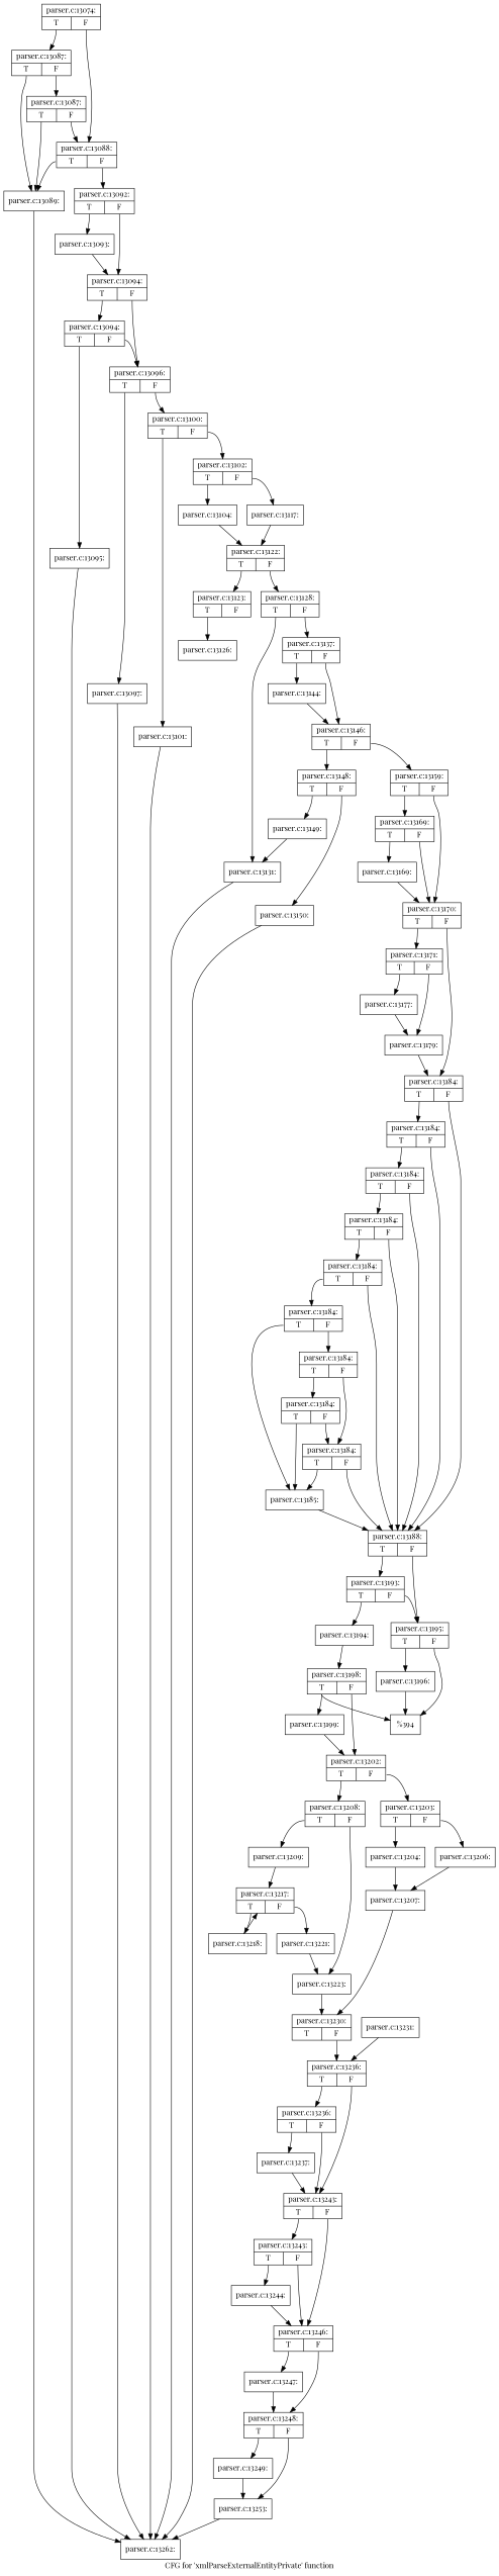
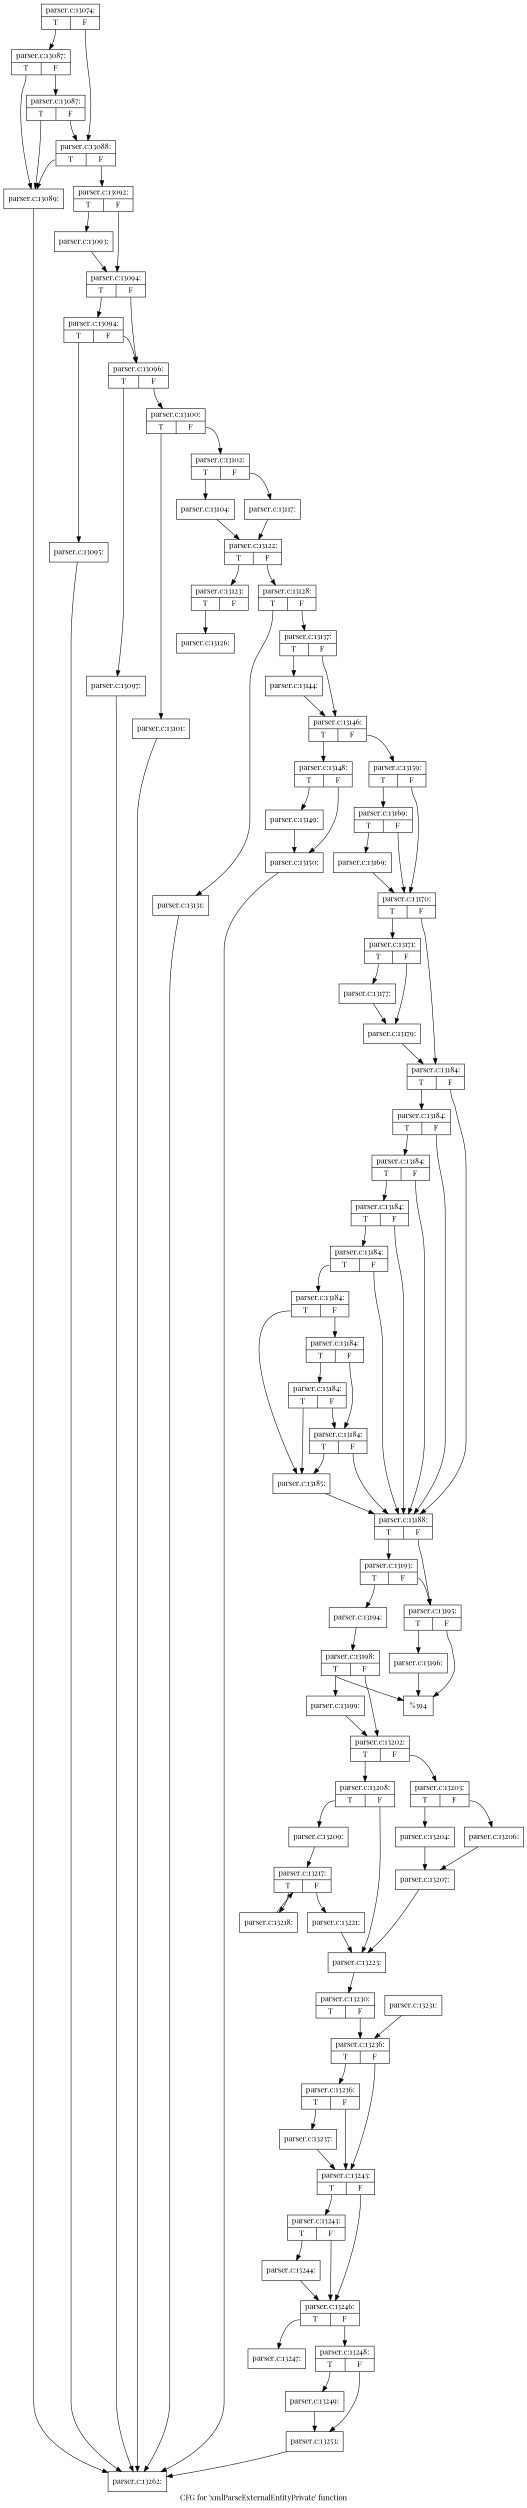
  digraph {
    fontname="Playfair Display"
    label="CFG for 'xmlParseExternalEntityPrivate' function"
    node [fontname="Playfair Display" shape=record]
    edge [fontname="Playfair Display" tailport=s0]
    n1 [label="{parser.c:13074:|{<s0>T|<s1>F}}"]
    n2 [label="{parser.c:13087:|{<s0>T|<s1>F}}"]
    n3 [label="{parser.c:13088:|{<s0>T|<s1>F}}"]
    n4 [label="{parser.c:13089:}"]
    n5 [label="{parser.c:13087:|{<s0>T|<s1>F}}"]
    n6 [label="{parser.c:13092:|{<s0>T|<s1>F}}"]
    n7 [label="{parser.c:13262:}"]
    n8 [label="{parser.c:13093:}"]
    n9 [label="{parser.c:13094:|{<s0>T|<s1>F}}"]
    n10 [label="{parser.c:13094:|{<s0>T|<s1>F}}"]
    n11 [label="{parser.c:13096:|{<s0>T|<s1>F}}"]
    n12 [label="{parser.c:13095:}"]
    n13 [label="{parser.c:13097:}"]
    n14 [label="{parser.c:13100:|{<s0>T|<s1>F}}"]
    n15 [label="{parser.c:13101:}"]
    n16 [label="{parser.c:13102:|{<s0>T|<s1>F}}"]
    n17 [label="{parser.c:13104:}"]
    n18 [label="{parser.c:13117:}"]
    n19 [label="{parser.c:13122:|{<s0>T|<s1>F}}"]
    n20 [label="{parser.c:13123:|{<s0>T|<s1>F}}"]
    n21 [label="{parser.c:13128:|{<s0>T|<s1>F}}"]
    n22 [label="{parser.c:13126:}"]
    n23 [label="{parser.c:13131:}"]
    n24 [label="{parser.c:13137:|{<s0>T|<s1>F}}"]
    n25 [label="{parser.c:13144:}"]
    n26 [label="{parser.c:13146:|{<s0>T|<s1>F}}"]
    n27 [label="{parser.c:13148:|{<s0>T|<s1>F}}"]
    n28 [label="{parser.c:13159:|{<s0>T|<s1>F}}"]
    n29 [label="{parser.c:13149:}"]
    n30 [label="{parser.c:13150:}"]
    n31 [label="{parser.c:13169:|{<s0>T|<s1>F}}"]
    n32 [label="{parser.c:13170:|{<s0>T|<s1>F}}"]
    n33 [label="{parser.c:13169:}"]
    n34 [label="{parser.c:13171:|{<s0>T|<s1>F}}"]
    n35 [label="{parser.c:13184:|{<s0>T|<s1>F}}"]
    n36 [label="{parser.c:13177:}"]
    n37 [label="{parser.c:13179:}"]
    n38 [label="{parser.c:13184:|{<s0>T|<s1>F}}"]
    n39 [label="{parser.c:13188:|{<s0>T|<s1>F}}"]
    n40 [label="{parser.c:13184:|{<s0>T|<s1>F}}"]
    n41 [label="{parser.c:13193:|{<s0>T|<s1>F}}"]
    n42 [label="{parser.c:13195:|{<s0>T|<s1>F}}"]
    n43 [label="{parser.c:13184:|{<s0>T|<s1>F}}"]
    n44 [label="{parser.c:13194:}"]
    n45 [label="{parser.c:13196:}"]
    n46 [label="{%394}"]
    n47 [label="{parser.c:13184:|{<s0>T|<s1>F}}"]
    n48 [label="{parser.c:13184:|{<s0>T|<s1>F}}"]
    n49 [label="{parser.c:13185:}"]
    n50 [label="{parser.c:13184:|{<s0>T|<s1>F}}"]
    n51 [label="{parser.c:13184:|{<s0>T|<s1>F}}"]
    n52 [label="{parser.c:13184:|{<s0>T|<s1>F}}"]
    n53 [label="{parser.c:13198:|{<s0>T|<s1>F}}"]
    n54 [label="{parser.c:13199:}"]
    n55 [label="{parser.c:13202:|{<s0>T|<s1>F}}"]
    n56 [label="{parser.c:13208:|{<s0>T|<s1>F}}"]
    n57 [label="{parser.c:13203:|{<s0>T|<s1>F}}"]
    n58 [label="{parser.c:13209:}"]
    n59 [label="{parser.c:13223:}"]
    n60 [label="{parser.c:13204:}"]
    n61 [label="{parser.c:13206:}"]
    n62 [label="{parser.c:13217:|{<s0>T|<s1>F}}"]
    n63 [label="{parser.c:13230:|{<s0>T|<s1>F}}"]
    n64 [label="{parser.c:13207:}"]
    n65 [label="{parser.c:13236:|{<s0>T|<s1>F}}"]
    n66 [label="{parser.c:13231:}"]
    n67 [label="{parser.c:13236:|{<s0>T|<s1>F}}"]
    n68 [label="{parser.c:13243:|{<s0>T|<s1>F}}"]
    n69 [label="{parser.c:13218:}"]
    n70 [label="{parser.c:13221:}"]
    n71 [label="{parser.c:13237:}"]
    n72 [label="{parser.c:13243:|{<s0>T|<s1>F}}"]
    n73 [label="{parser.c:13246:|{<s0>T|<s1>F}}"]
    n74 [label="{parser.c:13244:}"]
    n75 [label="{parser.c:13247:}"]
    n76 [label="{parser.c:13248:|{<s0>T|<s1>F}}"]
    n77 [label="{parser.c:13249:}"]
    n78 [label="{parser.c:13253:}"]
    n1 -> n2
    n1 -> n3 [tailport=s1]
    n2 -> n4
    n2 -> n5 [tailport=s1]
    n3 -> n4
    n3 -> n6 [tailport=s1]
    n4 -> n7
    n5 -> n3 [tailport=s1]
    n5 -> n4
    n6 -> n8
    n6 -> n9 [tailport=s1]
    n8 -> n9
    n9 -> n10
    n9 -> n11 [tailport=s1]
    n10 -> n11 [tailport=s1]
    n10 -> n12
    n11 -> n13
    n11 -> n14 [tailport=s1]
    n12 -> n7
    n13 -> n7
    n14 -> n15
    n14 -> n16 [tailport=s1]
    n15 -> n7
    n16 -> n17
    n16 -> n18 [tailport=s1]
    n17 -> n19
    n18 -> n19
    n19 -> n20
    n19 -> n21 [tailport=s1]
    n20 -> n22
    n21 -> n23
    n21 -> n24 [tailport=s1]
    n23 -> n7
    n24 -> n25
    n24 -> n26 [tailport=s1]
    n25 -> n26
    n26 -> n27
    n26 -> n28 [tailport=s1]
    n27 -> n29
    n27 -> n30 [tailport=s1]
    n28 -> n31
    n28 -> n32 [tailport=s1]
-   n29 -> n23
+   n29 -> n30
    n30 -> n7
    n31 -> n32 [tailport=s1]
    n31 -> n33
    n32 -> n34
    n32 -> n35 [tailport=s1]
    n33 -> n32
    n34 -> n36
    n34 -> n37 [tailport=s1]
    n35 -> n38
    n35 -> n39 [tailport=s1]
    n36 -> n37
    n37 -> n35
    n38 -> n39 [tailport=s1]
    n38 -> n40
    n39 -> n41
    n39 -> n42 [tailport=s1]
    n40 -> n39 [tailport=s1]
    n40 -> n43
    n41 -> n42 [tailport=s1]
    n41 -> n44
    n42 -> n45
    n42 -> n46 [tailport=s1]
    n43 -> n39 [tailport=s1]
    n43 -> n47
    n44 -> n53
    n45 -> n46
    n47 -> n39 [tailport=s1]
    n47 -> n48
    n48 -> n49
    n48 -> n50 [tailport=s1]
    n49 -> n39
    n50 -> n51
    n50 -> n52 [tailport=s1]
    n51 -> n49
    n51 -> n52 [tailport=s1]
    n52 -> n39 [tailport=s1]
    n52 -> n49
    n53 -> n46
    n53 -> n54
    n53 -> n55 [tailport=s1]
    n54 -> n55
    n55 -> n56
    n55 -> n57 [tailport=s1]
    n56 -> n58
    n56 -> n59 [tailport=s1]
    n57 -> n60
    n57 -> n61 [tailport=s1]
    n58 -> n62
    n59 -> n63
    n60 -> n64
    n61 -> n64
    n62 -> n69
    n62 -> n70 [tailport=s1]
    n63 -> n65 [tailport=s1]
-   n64 -> n63
+   n64 -> n59
    n65 -> n67
    n65 -> n68 [tailport=s1]
    n66 -> n65
    n67 -> n68 [tailport=s1]
    n67 -> n71
    n68 -> n72
    n68 -> n73 [tailport=s1]
    n69 -> n62
    n70 -> n59
    n71 -> n68
    n72 -> n73 [tailport=s1]
    n72 -> n74
    n73 -> n75
    n73 -> n76 [tailport=s1]
    n74 -> n73
-   n75 -> n76
    n76 -> n77
    n76 -> n78 [tailport=s1]
    n77 -> n78
    n78 -> n7
  }
